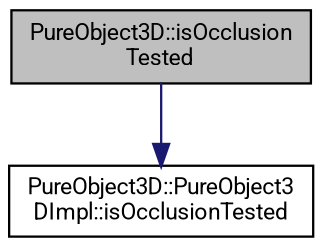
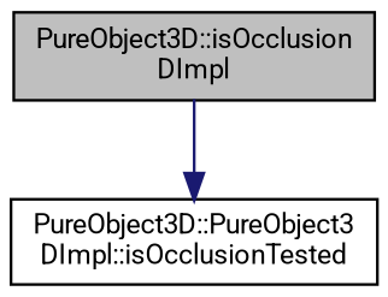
  digraph {
    rankdir=TB
    fontname=Roboto
    node [color=black fontname=Roboto fontsize=10 shape=record style=filled]
-   n1 [fillcolor=grey75 fontcolor=black height=0.2 label="PureObject3D::isOcclusion\lTested" width=0.4]
+   n1 [fillcolor=grey75 fontcolor=black height=0.2 label="PureObject3D::isOcclusion\lDImpl" width=0.4]
    n2 [fillcolor=white height=0.2 label="PureObject3D::PureObject3\lDImpl::isOcclusionTested" width=0.4]
    n1 -> n2 [color=midnightblue fontname=Roboto fontsize=10 labelfontname=Helvetica labelfontsize=10 style=solid]
  }
